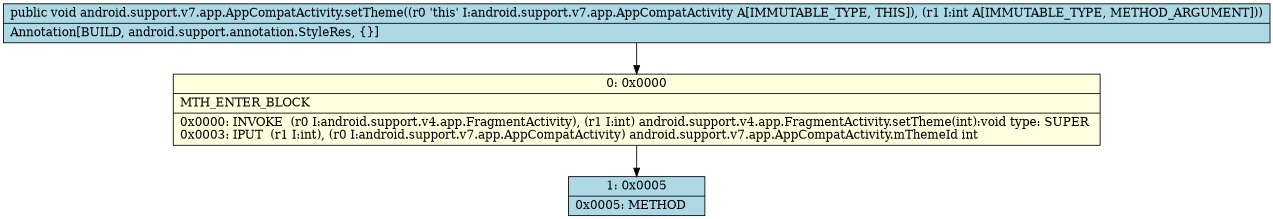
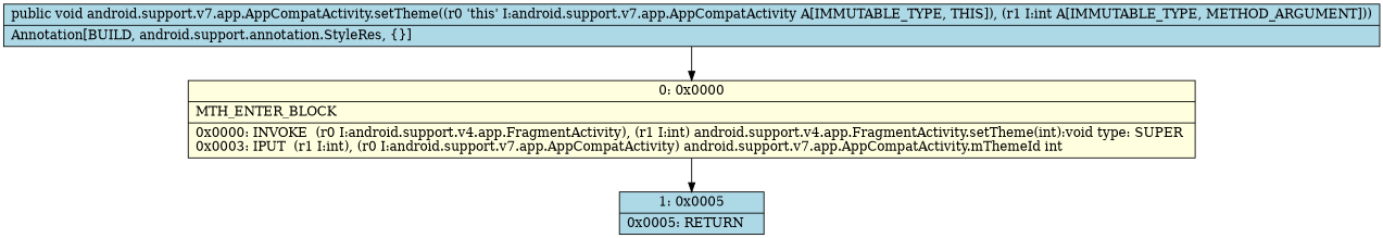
  digraph {
    node [shape=record style=filled fillcolor=lightblue]
    n1 [label="{0\:\ 0x0000|MTH_ENTER_BLOCK\l|0x0000: INVOKE  (r0 I:android.support.v4.app.FragmentActivity), (r1 I:int) android.support.v4.app.FragmentActivity.setTheme(int):void type: SUPER \l0x0003: IPUT  (r1 I:int), (r0 I:android.support.v7.app.AppCompatActivity) android.support.v7.app.AppCompatActivity.mThemeId int \l}" fillcolor=lightyellow]
-   n2 [label="{1\:\ 0x0005|0x0005: METHOD   \l}"]
+   n2 [label="{1\:\ 0x0005|0x0005: RETURN   \l}"]
    n3 [label="{public void android.support.v7.app.AppCompatActivity.setTheme((r0 'this' I:android.support.v7.app.AppCompatActivity A[IMMUTABLE_TYPE, THIS]), (r1 I:int A[IMMUTABLE_TYPE, METHOD_ARGUMENT]))  | Annotation[BUILD, android.support.annotation.StyleRes, \{\}]\l}"]
    n1 -> n2
    n3 -> n1
  }
